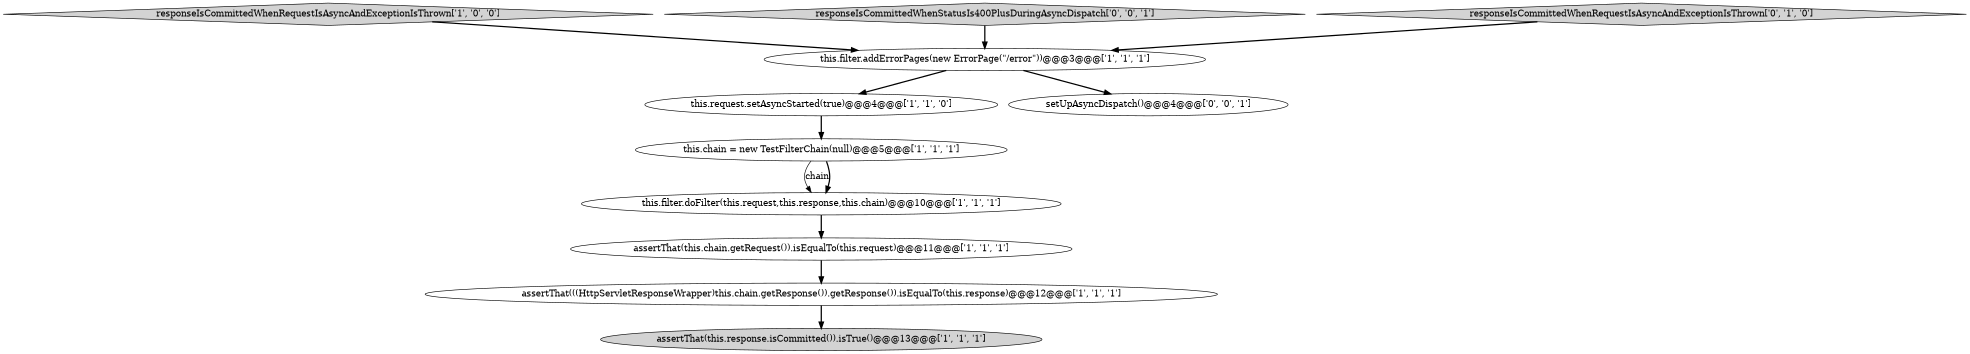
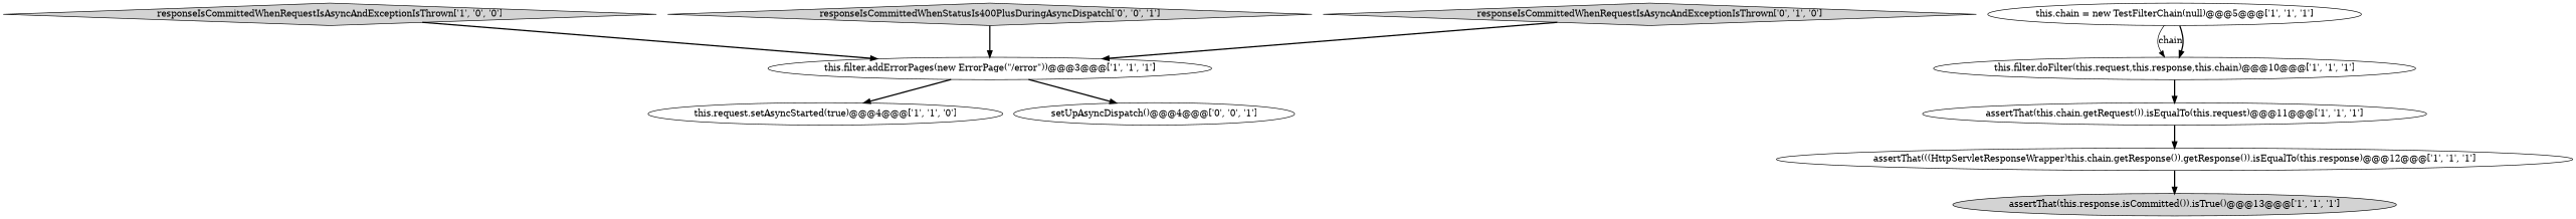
  digraph {
    node [fillcolor=white shape=ellipse style=filled]
    edge [style=bold]
    n1 [fillcolor=lightgray label="responseIsCommittedWhenRequestIsAsyncAndExceptionIsThrown['1', '0', '0']" shape=diamond]
    n2 [label="this.filter.addErrorPages(new ErrorPage(\"/error\"))@@@3@@@['1', '1', '1']"]
    n3 [label="this.request.setAsyncStarted(true)@@@4@@@['1', '1', '0']"]
    n4 [label="setUpAsyncDispatch()@@@4@@@['0', '0', '1']"]
    n5 [label="assertThat(this.chain.getRequest()).isEqualTo(this.request)@@@11@@@['1', '1', '1']"]
    n6 [label="assertThat(((HttpServletResponseWrapper)this.chain.getResponse()).getResponse()).isEqualTo(this.response)@@@12@@@['1', '1', '1']"]
    n7 [fillcolor=lightgray label="assertThat(this.response.isCommitted()).isTrue()@@@13@@@['1', '1', '1']"]
    n8 [label="this.chain = new TestFilterChain(null)@@@5@@@['1', '1', '1']"]
    n9 [label="this.filter.doFilter(this.request,this.response,this.chain)@@@10@@@['1', '1', '1']"]
    n10 [fillcolor=lightgray label="responseIsCommittedWhenStatusIs400PlusDuringAsyncDispatch['0', '0', '1']" shape=diamond]
    n11 [fillcolor=lightgray label="responseIsCommittedWhenRequestIsAsyncAndExceptionIsThrown['0', '1', '0']" shape=diamond]
    n1 -> n2
    n2 -> n3
    n2 -> n4
-   n3 -> n8
    n5 -> n6
    n6 -> n7
    n8 -> n9 [label=chain style=solid]
    n8 -> n9
    n9 -> n5
    n10 -> n2
    n11 -> n2
  }
